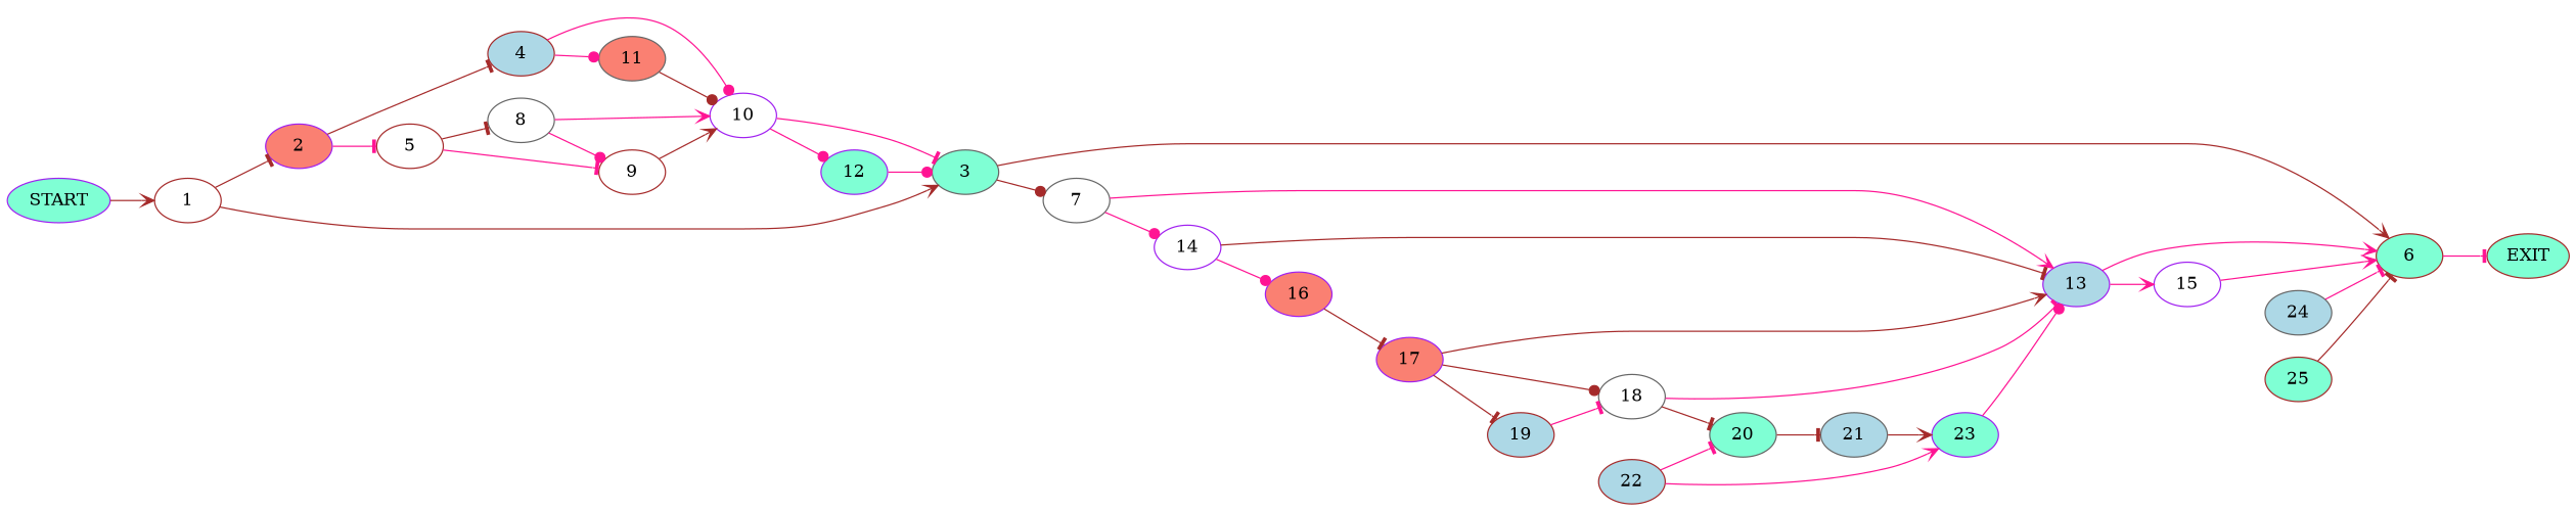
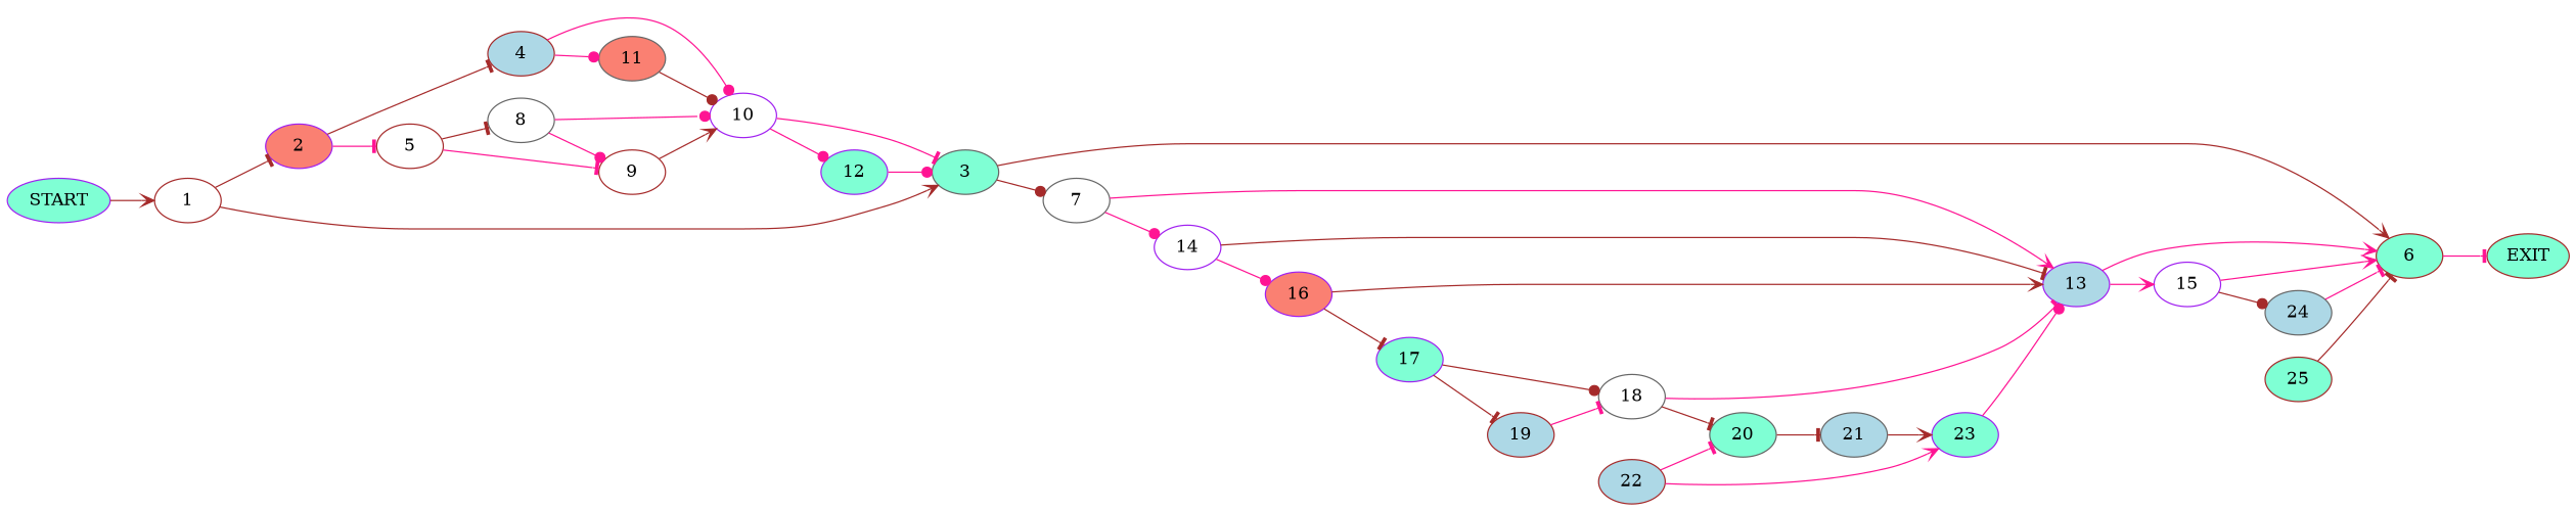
  digraph {
    rankdir=LR
    node [color=purple fillcolor=white style=filled]
    edge [arrowhead=tee color=deeppink]
    n1 [fillcolor=aquamarine label=START]
    1 [color=brown]
    2 [fillcolor=salmon]
    3 [color=gray40 fillcolor=aquamarine]
    n5 [color=brown fillcolor=aquamarine label=EXIT]
    4 [color=brown fillcolor=lightblue]
    5 [color=brown]
    6 [color=brown fillcolor=aquamarine]
    7 [color=gray40]
    10
    11 [color=gray40 fillcolor=salmon]
    8 [color=gray40]
    9 [color=brown]
    13 [fillcolor=lightblue]
    14
    12 [fillcolor=aquamarine]
    15
    16 [fillcolor=salmon]
    24 [color=gray40 fillcolor=lightblue]
-   17 [fillcolor=salmon]
+   17 [fillcolor=aquamarine]
    18 [color=gray40]
    19 [color=brown fillcolor=lightblue]
    20 [color=gray40 fillcolor=aquamarine]
    21 [color=gray40 fillcolor=lightblue]
    23 [fillcolor=aquamarine]
    22 [color=brown fillcolor=lightblue]
    25 [color=brown fillcolor=aquamarine]
    n1 -> 1 [arrowhead=vee color=brown]
    1 -> 2 [color=brown]
    1 -> 3 [arrowhead=vee color=brown]
    2 -> 4 [color=brown]
    2 -> 5
    3 -> 6 [arrowhead=vee color=brown]
    3 -> 7 [arrowhead=dot color=brown]
    4 -> 10 [arrowhead=dot]
    4 -> 11 [arrowhead=dot]
    5 -> 8 [color=brown]
    5 -> 9
    6 -> n5
    7 -> 13 [arrowhead=vee]
    7 -> 14 [arrowhead=dot]
    10 -> 3
    10 -> 12 [arrowhead=dot]
    11 -> 10 [arrowhead=dot color=brown]
-   8 -> 10 [arrowhead=vee]
+   8 -> 10 [arrowhead=dot]
    8 -> 9 [arrowhead=dot]
    9 -> 10 [arrowhead=vee color=brown]
    13 -> 6 [arrowhead=vee]
    13 -> 15 [arrowhead=vee]
    14 -> 13 [color=brown]
    14 -> 16 [arrowhead=dot]
    12 -> 3 [arrowhead=dot]
    15 -> 6 [arrowhead=vee]
-   17 -> 13 [arrowhead=vee color=brown]
+   15 -> 24 [arrowhead=dot color=brown]
+   16 -> 13 [arrowhead=vee color=brown]
    16 -> 17 [color=brown]
    24 -> 6
    17 -> 18 [arrowhead=dot color=brown]
    17 -> 19 [color=brown]
    18 -> 13
    18 -> 20 [color=brown]
    19 -> 18
    20 -> 21 [color=brown]
    21 -> 23 [arrowhead=vee color=brown]
    23 -> 13 [arrowhead=dot]
    22 -> 20
    22 -> 23 [arrowhead=vee]
    25 -> 6 [color=brown]
  }
